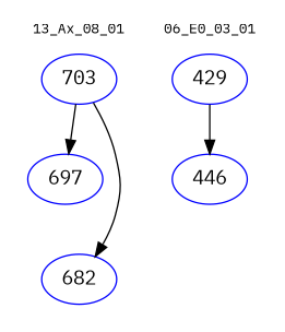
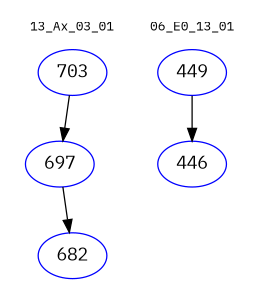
  digraph {
    fontname="IBM Plex Mono"
    node [color=blue fontname="IBM Plex Mono"]
    edge [color=black fontname="IBM Plex Mono"]
    n1 [label=697]
    n2 [label=682]
    n3 [label=703]
-   n4 [label=429]
+   n4 [label=449]
    n5 [label=446]
    subgraph cluster_1 {
      color=white
      fontsize=10
-     label="13_Ax_08_01"
+     label="13_Ax_03_01"
      n1
      n2
      n3
    }
    subgraph cluster_2 {
      color=white
      fontsize=10
-     label="06_E0_03_01"
+     label="06_E0_13_01"
      n4
      n5
    }
-   n3 -> n2
+   n1 -> n2
    n3 -> n1
    n4 -> n5
  }
